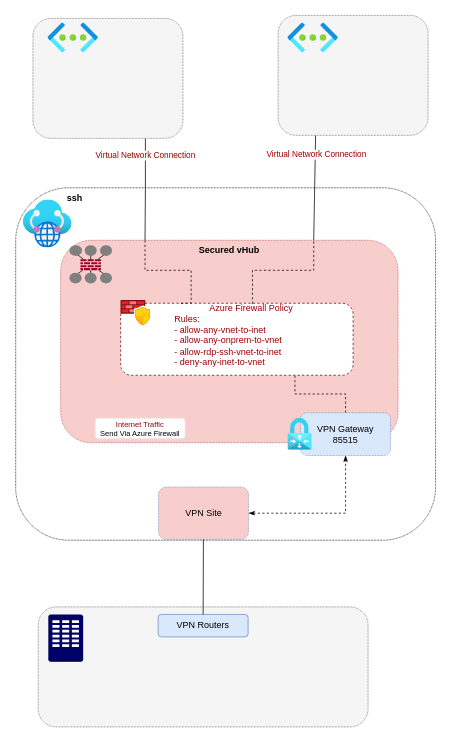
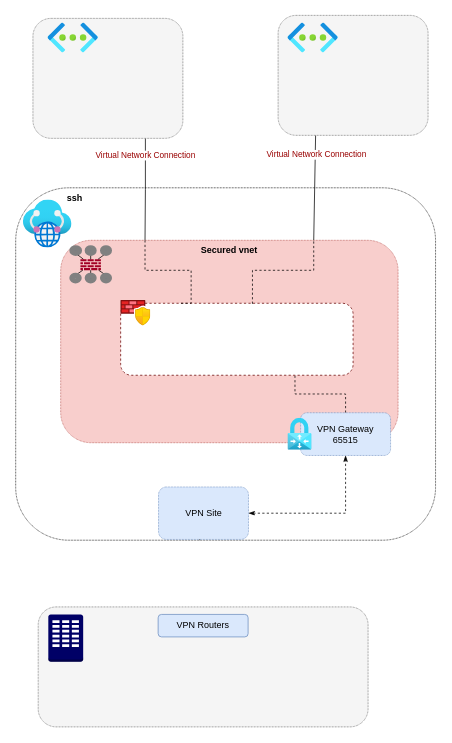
  <mxCell id="0" />
  <mxCell id="1" parent="0" />
  <mxCell id="2" value="&amp;nbsp; &amp;nbsp; &amp;nbsp; &amp;nbsp; &amp;nbsp; &amp;nbsp; &amp;nbsp; &amp;nbsp; &amp;nbsp; &amp;nbsp; &lt;b&gt;ssh&lt;/b&gt;" style="rounded=1;whiteSpace=wrap;html=1;dashed=1;dashPattern=1 1;verticalAlign=top;align=left;" parent="1" vertex="1"><mxGeometry x="20" y="250" width="560" height="470" as="geometry" /></mxCell>
  <mxCell id="3" style="edgeStyle=orthogonalEdgeStyle;rounded=0;orthogonalLoop=1;jettySize=auto;html=1;exitX=0.75;exitY=1;exitDx=0;exitDy=0;entryX=0.25;entryY=0;entryDx=0;entryDy=0;fontColor=#990000;endArrow=none;endFill=0;" parent="1" source="5" target="7" edge="1"><mxGeometry relative="1" as="geometry" /></mxCell>
  <mxCell id="4" value="Virtual Network Connection" style="edgeLabel;html=1;align=center;verticalAlign=middle;resizable=0;points=[];fontColor=#990000;" parent="3" vertex="1" connectable="0"><mxGeometry x="-0.675" y="-1" relative="1" as="geometry"><mxPoint as="offset" /></mxGeometry></mxCell>
  <mxCell id="5" value="" style="rounded=1;whiteSpace=wrap;html=1;dashed=1;dashPattern=1 1;fillColor=#f5f5f5;strokeColor=#666666;fontColor=#333333;" parent="1" vertex="1"><mxGeometry x="43" y="24" width="200" height="160" as="geometry" /></mxCell>
  <mxCell id="6" value="" style="aspect=fixed;html=1;points=[];align=center;image;fontSize=12;image=img/lib/azure2/networking/Virtual_WANs.svg;dashed=1;dashPattern=1 1;fillColor=#FFD4D2;" parent="1" vertex="1"><mxGeometry x="30" y="266" width="65" height="64" as="geometry" /></mxCell>
- <mxCell id="7" value="&lt;b&gt;Secured vHub&lt;/b&gt;" style="rounded=1;whiteSpace=wrap;html=1;dashed=1;dashPattern=1 1;fillColor=#f8cecc;strokeColor=#b85450;verticalAlign=top;" parent="1" vertex="1"><mxGeometry x="80" y="320" width="450" height="270" as="geometry" /></mxCell>
+ <mxCell id="7" value="&lt;b&gt;Secured vnet&lt;/b&gt;" style="rounded=1;whiteSpace=wrap;html=1;dashed=1;dashPattern=1 1;fillColor=#f8cecc;strokeColor=#b85450;verticalAlign=top;" parent="1" vertex="1"><mxGeometry x="80" y="320" width="450" height="270" as="geometry" /></mxCell>
  <mxCell id="8" style="edgeStyle=orthogonalEdgeStyle;rounded=0;orthogonalLoop=1;jettySize=auto;html=1;exitX=0.5;exitY=0;exitDx=0;exitDy=0;entryX=0.75;entryY=1;entryDx=0;entryDy=0;dashed=1;fontColor=#990000;endArrow=none;endFill=0;" parent="1" source="9" target="37" edge="1"><mxGeometry relative="1" as="geometry" /></mxCell>
- <mxCell id="9" value="VPN Gateway&lt;br&gt;85515" style="rounded=1;whiteSpace=wrap;html=1;dashed=1;dashPattern=1 1;fillColor=#dae8fc;strokeColor=#6c8ebf;" parent="1" vertex="1"><mxGeometry x="400" y="550" width="120" height="57" as="geometry" /></mxCell>
+ <mxCell id="9" value="VPN Gateway&lt;br&gt;65515" style="rounded=1;whiteSpace=wrap;html=1;dashed=1;dashPattern=1 1;fillColor=#dae8fc;strokeColor=#6c8ebf;" parent="1" vertex="1"><mxGeometry x="400" y="550" width="120" height="57" as="geometry" /></mxCell>
  <mxCell id="10" value="" style="aspect=fixed;html=1;points=[];align=center;image;fontSize=12;image=img/lib/azure2/networking/Virtual_Network_Gateways.svg;dashed=1;dashPattern=1 1;fillColor=#dae8fc;strokeColor=#6c8ebf;" parent="1" vertex="1"><mxGeometry x="383" y="557.27" width="32" height="42.46" as="geometry" /></mxCell>
  <mxCell id="11" style="edgeStyle=orthogonalEdgeStyle;rounded=0;orthogonalLoop=1;jettySize=auto;html=1;exitX=0.5;exitY=1;exitDx=0;exitDy=0;" parent="1" edge="1"><mxGeometry relative="1" as="geometry"><mxPoint x="300" y="729" as="sourcePoint" /><mxPoint x="300" y="729" as="targetPoint" /></mxGeometry></mxCell>
  <mxCell id="12" style="edgeStyle=orthogonalEdgeStyle;rounded=0;orthogonalLoop=1;jettySize=auto;html=1;fontSize=12;startArrow=classicThin;startFill=1;endArrow=classicThin;endFill=1;dashed=1;" parent="1" source="13" target="9" edge="1"><mxGeometry relative="1" as="geometry" /></mxCell>
- <mxCell id="13" value="VPN Site" style="rounded=1;whiteSpace=wrap;html=1;dashed=1;dashPattern=1 1;fillColor=#f8cecc;strokeColor=#6c8ebf;" parent="1" vertex="1"><mxGeometry x="210.5" y="649" width="120" height="70" as="geometry" /></mxCell>
+ <mxCell id="13" value="VPN Site" style="rounded=1;whiteSpace=wrap;html=1;dashed=1;dashPattern=1 1;fillColor=#dae8fc;strokeColor=#6c8ebf;" parent="1" vertex="1"><mxGeometry x="210.5" y="649" width="120" height="70" as="geometry" /></mxCell>
  <mxCell id="14" value="" style="group" parent="1" vertex="1" connectable="0"><mxGeometry x="95" y="330" width="50.0" height="44" as="geometry" /></mxCell>
  <mxCell id="15" value="" style="verticalLabelPosition=bottom;sketch=0;html=1;fillColor=#a20025;strokeColor=#6F0000;verticalAlign=top;pointerEvents=1;align=center;shape=mxgraph.cisco_safe.security_icons.firewall;strokeWidth=7;fontColor=#ffffff;gradientColor=none;" parent="14" vertex="1"><mxGeometry x="11.364" y="15.158" width="27.273" height="14.737" as="geometry" /></mxCell>
  <mxCell id="16" style="edgeStyle=none;rounded=0;orthogonalLoop=1;jettySize=auto;html=1;entryX=0.501;entryY=0.018;entryDx=0;entryDy=0;entryPerimeter=0;endArrow=none;endFill=0;" parent="14" source="25" target="15" edge="1"><mxGeometry relative="1" as="geometry" /></mxCell>
  <mxCell id="17" style="edgeStyle=none;rounded=0;orthogonalLoop=1;jettySize=auto;html=1;entryX=0.5;entryY=1;entryDx=0;entryDy=0;endArrow=none;endFill=0;" parent="14" source="15" target="26" edge="1"><mxGeometry relative="1" as="geometry" /></mxCell>
  <mxCell id="18" style="edgeStyle=none;rounded=0;orthogonalLoop=1;jettySize=auto;html=1;entryX=0.5;entryY=1;entryDx=0;entryDy=0;endArrow=none;endFill=0;" parent="14" source="15" target="27" edge="1"><mxGeometry relative="1" as="geometry" /></mxCell>
  <mxCell id="19" style="edgeStyle=none;rounded=0;orthogonalLoop=1;jettySize=auto;html=1;entryX=0.5;entryY=0;entryDx=0;entryDy=0;endArrow=none;endFill=0;" parent="14" source="15" target="22" edge="1"><mxGeometry relative="1" as="geometry" /></mxCell>
  <mxCell id="20" style="edgeStyle=none;rounded=0;orthogonalLoop=1;jettySize=auto;html=1;entryX=0.5;entryY=0;entryDx=0;entryDy=0;endArrow=none;endFill=0;" parent="14" source="15" target="23" edge="1"><mxGeometry relative="1" as="geometry" /></mxCell>
  <mxCell id="21" style="edgeStyle=none;rounded=0;orthogonalLoop=1;jettySize=auto;html=1;entryX=0.5;entryY=0;entryDx=0;entryDy=0;endArrow=none;endFill=0;" parent="14" source="15" target="24" edge="1"><mxGeometry relative="1" as="geometry" /></mxCell>
  <mxCell id="22" value="" style="ellipse;whiteSpace=wrap;html=1;verticalAlign=top;fillColor=#647687;strokeColor=#808080;fontColor=#ffffff;sketch=0;strokeWidth=7;" parent="14" vertex="1"><mxGeometry x="20.455" y="36.632" width="9.091" height="7.368" as="geometry" /></mxCell>
  <mxCell id="23" value="" style="ellipse;whiteSpace=wrap;html=1;verticalAlign=top;fillColor=#647687;strokeColor=#808080;fontColor=#ffffff;sketch=0;strokeWidth=7;" parent="14" vertex="1"><mxGeometry x="40.909" y="36.632" width="9.091" height="7.368" as="geometry" /></mxCell>
  <mxCell id="24" value="" style="ellipse;whiteSpace=wrap;html=1;verticalAlign=top;fillColor=#B3B3B3;strokeColor=#808080;fontColor=#ffffff;sketch=0;strokeWidth=7;" parent="14" vertex="1"><mxGeometry y="36.632" width="9.573" height="7.368" as="geometry" /></mxCell>
  <mxCell id="25" value="" style="ellipse;whiteSpace=wrap;html=1;verticalAlign=top;fillColor=#647687;strokeColor=#808080;fontColor=#ffffff;sketch=0;strokeWidth=7;" parent="14" vertex="1"><mxGeometry x="20.455" width="9.091" height="7.368" as="geometry" /></mxCell>
  <mxCell id="26" value="" style="ellipse;whiteSpace=wrap;html=1;verticalAlign=top;fillColor=#647687;strokeColor=#808080;fontColor=#ffffff;sketch=0;strokeWidth=7;" parent="14" vertex="1"><mxGeometry x="40.909" width="9.091" height="7.368" as="geometry" /></mxCell>
  <mxCell id="27" value="" style="ellipse;whiteSpace=wrap;html=1;verticalAlign=top;fillColor=#647687;strokeColor=#808080;fontColor=#ffffff;sketch=0;strokeWidth=7;" parent="14" vertex="1"><mxGeometry width="10.055" height="7.368" as="geometry" /></mxCell>
  <mxCell id="28" value="" style="aspect=fixed;html=1;points=[];align=center;image;fontSize=12;image=img/lib/azure2/networking/Virtual_Networks.svg;" parent="1" vertex="1"><mxGeometry x="63" y="30" width="67" height="40" as="geometry" /></mxCell>
  <mxCell id="29" style="edgeStyle=none;rounded=0;orthogonalLoop=1;jettySize=auto;html=1;exitX=0.25;exitY=1;exitDx=0;exitDy=0;entryX=0.75;entryY=0;entryDx=0;entryDy=0;endArrow=none;endFill=0;" parent="1" source="31" target="7" edge="1"><mxGeometry relative="1" as="geometry" /></mxCell>
  <mxCell id="30" value="Virtual Network Connection" style="edgeLabel;html=1;align=center;verticalAlign=middle;resizable=0;points=[];fontColor=#990000;" parent="29" vertex="1" connectable="0"><mxGeometry x="-0.643" y="1" relative="1" as="geometry"><mxPoint as="offset" /></mxGeometry></mxCell>
  <mxCell id="31" value="" style="rounded=1;whiteSpace=wrap;html=1;dashed=1;dashPattern=1 1;fillColor=#f5f5f5;strokeColor=#666666;fontColor=#333333;" parent="1" vertex="1"><mxGeometry x="370" y="20" width="200" height="160" as="geometry" /></mxCell>
  <mxCell id="32" value="" style="aspect=fixed;html=1;points=[];align=center;image;fontSize=12;image=img/lib/azure2/networking/Virtual_Networks.svg;" parent="1" vertex="1"><mxGeometry x="383" y="30" width="67" height="40" as="geometry" /></mxCell>
  <mxCell id="33" value="" style="rounded=1;whiteSpace=wrap;html=1;dashed=1;dashPattern=1 1;fillColor=#f5f5f5;strokeColor=#666666;fontColor=#333333;" parent="1" vertex="1"><mxGeometry x="50" y="809" width="440" height="160" as="geometry" /></mxCell>
  <mxCell id="34" value="" style="outlineConnect=0;dashed=0;verticalLabelPosition=bottom;verticalAlign=top;align=center;html=1;shape=mxgraph.aws3.corporate_data_center;fillColor=#000066;gradientColor=none;strokeColor=#808080;strokeWidth=7;" parent="1" vertex="1"><mxGeometry x="63.5" y="819" width="46.5" height="63" as="geometry" /></mxCell>
  <mxCell id="35" value="VPN Routers" style="rounded=1;whiteSpace=wrap;html=1;dashed=0;dashPattern=1 1;fillColor=#dae8fc;strokeColor=#6c8ebf;" parent="1" vertex="1"><mxGeometry x="210" y="819" width="120" height="30" as="geometry" /></mxCell>
- <mxCell id="36" style="edgeStyle=none;rounded=0;orthogonalLoop=1;jettySize=auto;html=1;entryX=0.5;entryY=0;entryDx=0;entryDy=0;startArrow=none;startFill=0;endArrow=none;endFill=0;" parent="1" source="13" target="35" edge="1"><mxGeometry relative="1" as="geometry" /></mxCell>
+ <mxCell id="36" style="edgeStyle=none;rounded=0;orthogonalLoop=1;jettySize=auto;html=1;startArrow=none;startFill=0;endArrow=none;endFill=0;" parent="1" source="13" target="2" edge="1"><mxGeometry relative="1" as="geometry" /></mxCell>
  <mxCell id="37" value="&lt;b&gt;&lt;font color=&quot;#990000&quot;&gt;&lt;br&gt;&lt;/font&gt;&lt;/b&gt;" style="rounded=1;whiteSpace=wrap;html=1;dashed=1;strokeColor=#660000;verticalAlign=top;align=right;" parent="1" vertex="1"><mxGeometry x="160" y="404" width="310" height="96" as="geometry" /></mxCell>
  <mxCell id="38" value="" style="aspect=fixed;html=1;points=[];align=center;image;fontSize=12;image=img/lib/azure2/networking/Azure_Firewall_Manager.svg;dashed=1;strokeColor=#808080;" parent="1" vertex="1"><mxGeometry x="160" y="400" width="40" height="34.29" as="geometry" /></mxCell>
  <mxCell id="39" style="edgeStyle=orthogonalEdgeStyle;rounded=0;orthogonalLoop=1;jettySize=auto;html=1;exitX=0.25;exitY=0;exitDx=0;exitDy=0;entryX=0.25;entryY=0;entryDx=0;entryDy=0;dashed=1;fontColor=#990000;endArrow=none;endFill=0;" parent="1" source="7" target="37" edge="1"><mxGeometry relative="1" as="geometry"><Array as="points"><mxPoint x="193" y="360" /><mxPoint x="254" y="360" /></Array></mxGeometry></mxCell>
  <mxCell id="40" style="edgeStyle=orthogonalEdgeStyle;rounded=0;orthogonalLoop=1;jettySize=auto;html=1;exitX=0.567;exitY=0.008;exitDx=0;exitDy=0;entryX=0.75;entryY=0;entryDx=0;entryDy=0;dashed=1;fontColor=#990000;endArrow=none;endFill=0;exitPerimeter=0;" parent="1" source="37" target="7" edge="1"><mxGeometry relative="1" as="geometry"><Array as="points"><mxPoint x="336" y="360" /><mxPoint x="417" y="360" /></Array></mxGeometry></mxCell>
- <mxCell id="41" value="&lt;span style=&quot;font-size: 10px;&quot;&gt;&lt;font color=&quot;#990000&quot; style=&quot;font-size: 10px;&quot;&gt;Internet Traffic&lt;br style=&quot;font-size: 10px;&quot;&gt;&lt;/font&gt;Send Via Azure Firewall&lt;/span&gt;" style="rounded=1;whiteSpace=wrap;html=1;strokeColor=#E6E6E6;verticalAlign=middle;align=center;fontSize=10;fillColor=default;" parent="1" vertex="1"><mxGeometry x="126" y="557.27" width="120" height="27.27" as="geometry" /></mxCell>
- <mxCell id="42" value="&lt;font style=&quot;&quot; color=&quot;#990000&quot;&gt;&amp;nbsp; &amp;nbsp; &amp;nbsp; &amp;nbsp; &amp;nbsp; &amp;nbsp; &amp;nbsp;&amp;nbsp;Azure Firewall Policy&lt;br&gt;Rules: &lt;br&gt;- allow-any-vnet-to-inet&lt;br&gt;- allow-any-onprem-to-vnet&amp;nbsp; &lt;br&gt;- allow-rdp-ssh-vnet-to-inet&lt;br&gt;- deny-any-inet-to-vnet&lt;br&gt;&lt;/font&gt;&lt;b style=&quot;&quot;&gt;&lt;font color=&quot;#990000&quot;&gt;&lt;br&gt;&lt;/font&gt;&lt;/b&gt;" style="text;html=1;strokeColor=none;fillColor=none;align=left;verticalAlign=middle;whiteSpace=wrap;rounded=0;" vertex="1" parent="1"><mxGeometry x="230" y="418" width="220" height="72" as="geometry" /></mxCell>
